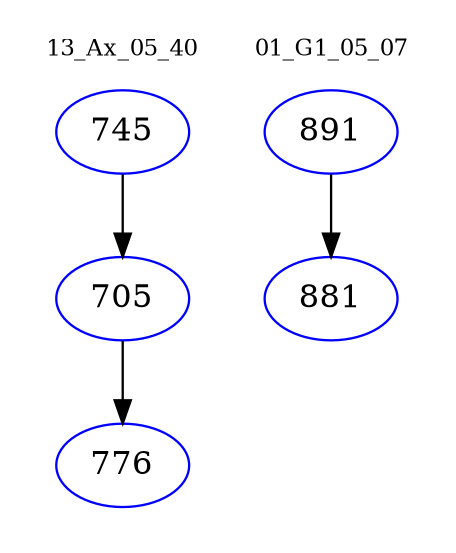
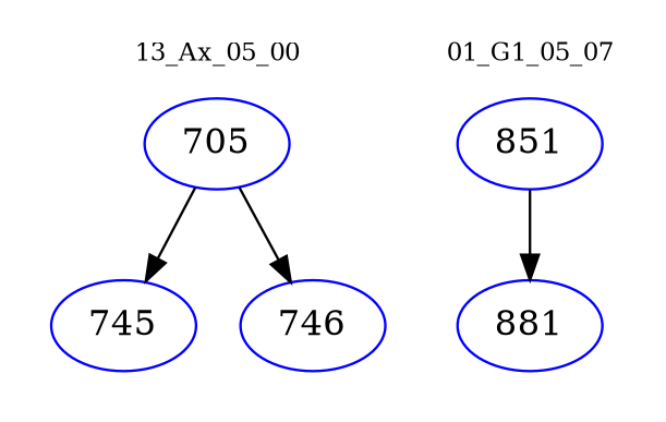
  digraph {
    node [color=blue]
    edge [color=black]
    n1 [label=745]
    n2 [label=705]
-   n3 [label=776]
-   n4 [label=891]
+   n3 [label=746]
+   n4 [label=851]
    n5 [label=881]
    subgraph cluster_1 {
      color=white
      fontsize=10
-     label="13_Ax_05_40"
+     label="13_Ax_05_00"
      n1
      n2
      n3
    }
    subgraph cluster_2 {
      color=white
      fontsize=10
      label="01_G1_05_07"
      n4
      n5
    }
-   n1 -> n2
+   n2 -> n1
    n2 -> n3
    n4 -> n5
  }
